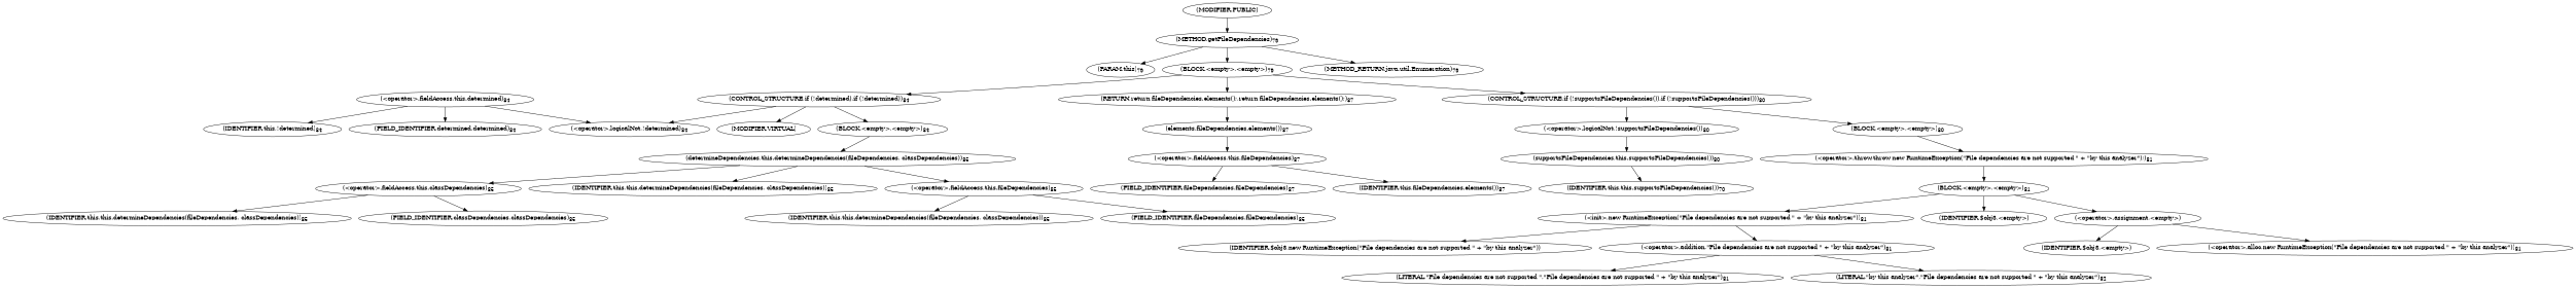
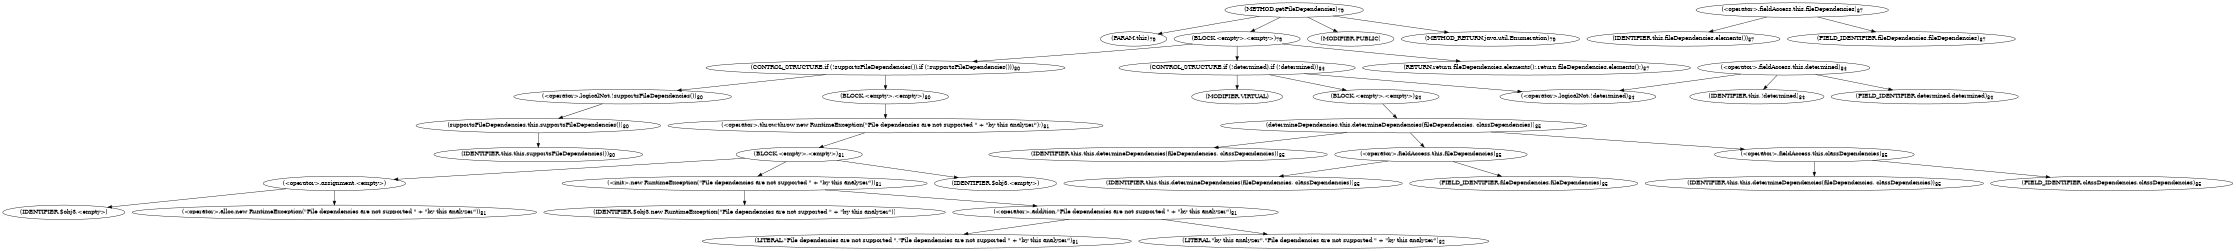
  digraph {
    n1 [label=<(METHOD,getFileDependencies)<SUB>79</SUB>>]
    n2 [label=<(PARAM,this)<SUB>79</SUB>>]
    n3 [label=<(BLOCK,&lt;empty&gt;,&lt;empty&gt;)<SUB>79</SUB>>]
    n4 [label=<(MODIFIER,PUBLIC)>]
    n5 [label=<(METHOD_RETURN,java.util.Enumeration)<SUB>79</SUB>>]
    n6 [label=<(CONTROL_STRUCTURE,if (!supportsFileDependencies()),if (!supportsFileDependencies()))<SUB>80</SUB>>]
    n7 [label=<(CONTROL_STRUCTURE,if (!determined),if (!determined))<SUB>84</SUB>>]
    n8 [label=<(RETURN,return fileDependencies.elements();,return fileDependencies.elements();)<SUB>87</SUB>>]
    n9 [label=<(MODIFIER,VIRTUAL)>]
    n10 [label=<(&lt;operator&gt;.logicalNot,!supportsFileDependencies())<SUB>80</SUB>>]
    n11 [label=<(BLOCK,&lt;empty&gt;,&lt;empty&gt;)<SUB>80</SUB>>]
    n12 [label=<(&lt;operator&gt;.logicalNot,!determined)<SUB>84</SUB>>]
    n13 [label=<(BLOCK,&lt;empty&gt;,&lt;empty&gt;)<SUB>84</SUB>>]
-   n14 [label=<(elements,fileDependencies.elements())<SUB>87</SUB>>]
    n15 [label=<(supportsFileDependencies,this.supportsFileDependencies())<SUB>80</SUB>>]
    n16 [label=<(&lt;operator&gt;.throw,throw new RuntimeException(&quot;File dependencies are not supported &quot; + &quot;by this analyzer&quot;);)<SUB>81</SUB>>]
-   n17 [label=<(IDENTIFIER,this,this.supportsFileDependencies())<SUB>70</SUB>>]
+   n17 [label=<(IDENTIFIER,this,this.supportsFileDependencies())<SUB>80</SUB>>]
    n18 [label=<(BLOCK,&lt;empty&gt;,&lt;empty&gt;)<SUB>81</SUB>>]
    n19 [label=<(&lt;operator&gt;.assignment,&lt;empty&gt;)>]
    n20 [label=<(&lt;init&gt;,new RuntimeException(&quot;File dependencies are not supported &quot; + &quot;by this analyzer&quot;))<SUB>81</SUB>>]
    n21 [label=<(IDENTIFIER,$obj3,&lt;empty&gt;)>]
    n22 [label=<(IDENTIFIER,$obj3,&lt;empty&gt;)>]
    n23 [label=<(&lt;operator&gt;.alloc,new RuntimeException(&quot;File dependencies are not supported &quot; + &quot;by this analyzer&quot;))<SUB>81</SUB>>]
    n24 [label=<(IDENTIFIER,$obj3,new RuntimeException(&quot;File dependencies are not supported &quot; + &quot;by this analyzer&quot;))>]
    n25 [label=<(&lt;operator&gt;.addition,&quot;File dependencies are not supported &quot; + &quot;by this analyzer&quot;)<SUB>81</SUB>>]
    n26 [label=<(LITERAL,&quot;File dependencies are not supported &quot;,&quot;File dependencies are not supported &quot; + &quot;by this analyzer&quot;)<SUB>81</SUB>>]
    n27 [label=<(LITERAL,&quot;by this analyzer&quot;,&quot;File dependencies are not supported &quot; + &quot;by this analyzer&quot;)<SUB>82</SUB>>]
    n28 [label=<(determineDependencies,this.determineDependencies(fileDependencies, classDependencies))<SUB>85</SUB>>]
    n29 [label=<(&lt;operator&gt;.fieldAccess,this.determined)<SUB>84</SUB>>]
    n30 [label=<(IDENTIFIER,this,!determined)<SUB>84</SUB>>]
    n31 [label=<(FIELD_IDENTIFIER,determined,determined)<SUB>84</SUB>>]
    n32 [label=<(IDENTIFIER,this,this.determineDependencies(fileDependencies, classDependencies))<SUB>85</SUB>>]
    n33 [label=<(&lt;operator&gt;.fieldAccess,this.fileDependencies)<SUB>85</SUB>>]
    n34 [label=<(&lt;operator&gt;.fieldAccess,this.classDependencies)<SUB>85</SUB>>]
    n35 [label=<(IDENTIFIER,this,this.determineDependencies(fileDependencies, classDependencies))<SUB>85</SUB>>]
    n36 [label=<(FIELD_IDENTIFIER,fileDependencies,fileDependencies)<SUB>85</SUB>>]
    n37 [label=<(IDENTIFIER,this,this.determineDependencies(fileDependencies, classDependencies))<SUB>85</SUB>>]
    n38 [label=<(FIELD_IDENTIFIER,classDependencies,classDependencies)<SUB>85</SUB>>]
    n39 [label=<(&lt;operator&gt;.fieldAccess,this.fileDependencies)<SUB>87</SUB>>]
    n40 [label=<(IDENTIFIER,this,fileDependencies.elements())<SUB>87</SUB>>]
    n41 [label=<(FIELD_IDENTIFIER,fileDependencies,fileDependencies)<SUB>87</SUB>>]
    n1 -> n2
    n1 -> n3
-   n4 -> n1
+   n1 -> n4
    n1 -> n5
    n3 -> n6
    n3 -> n7
    n3 -> n8
    n6 -> n10
    n6 -> n11
    n7 -> n9
    n7 -> n12
    n7 -> n13
-   n8 -> n14
    n10 -> n15
    n11 -> n16
    n13 -> n28
-   n14 -> n39
    n15 -> n17
    n16 -> n18
    n18 -> n19
    n18 -> n20
    n18 -> n21
    n19 -> n22
    n19 -> n23
    n20 -> n24
    n20 -> n25
    n25 -> n26
    n25 -> n27
    n28 -> n32
    n28 -> n33
    n28 -> n34
    n29 -> n12
    n29 -> n30
    n29 -> n31
    n33 -> n35
    n33 -> n36
    n34 -> n37
    n34 -> n38
    n39 -> n40
    n39 -> n41
  }
